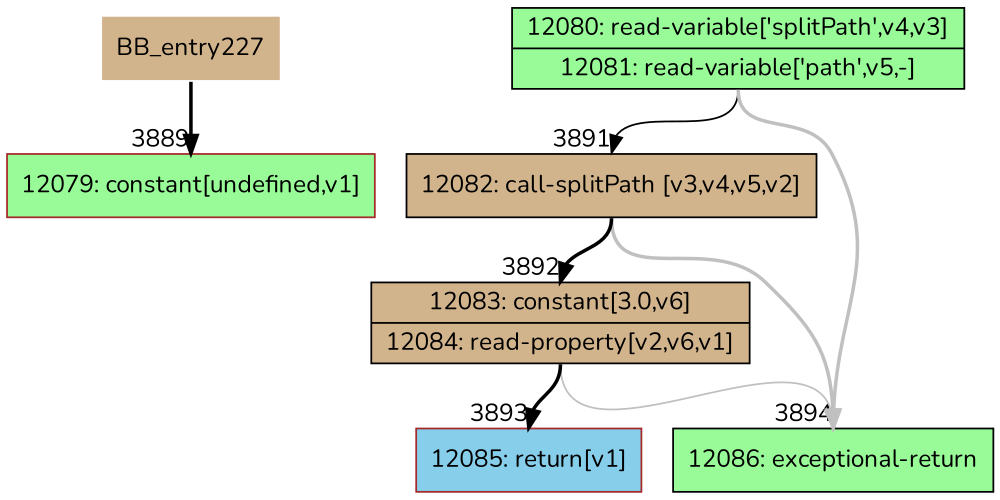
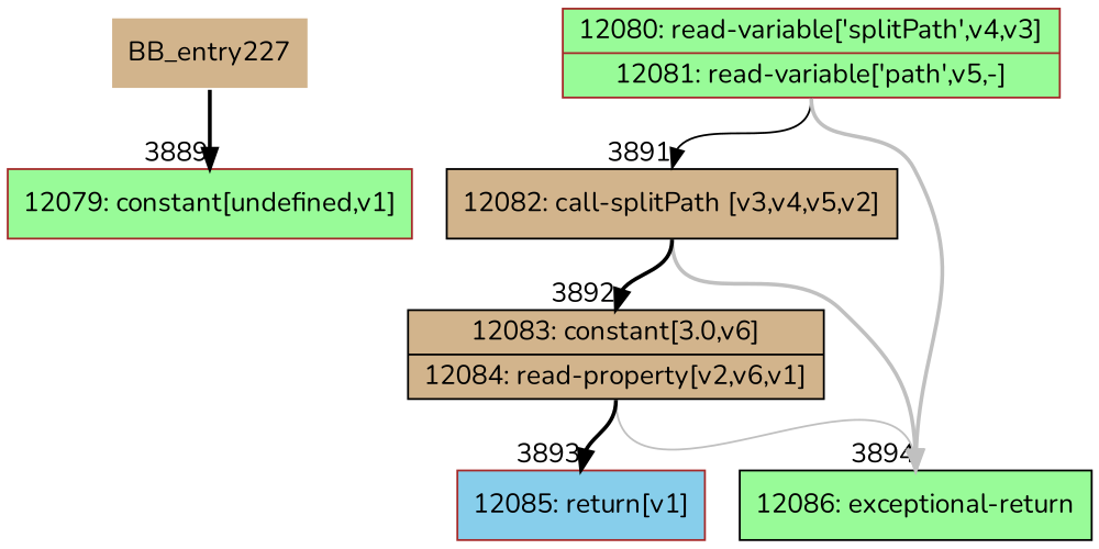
  digraph {
    fontname=Nunito
    rankdir=TD
    node [color=black fillcolor=tan fontname=Nunito shape=record style=filled]
    edge [fontname=Nunito headport=n style=bold tailport=s]
    BB_entry227 [color=brown shape=none]
    n2 [color=brown fillcolor=palegreen label="{12079: constant[undefined,v1]}"]
-   n3 [fillcolor=palegreen label="{12080: read-variable['splitPath',v4,v3]|12081: read-variable['path',v5,-]}"]
+   n3 [color=brown fillcolor=palegreen label="{12080: read-variable['splitPath',v4,v3]|12081: read-variable['path',v5,-]}"]
    n4 [label="{12082: call-splitPath [v3,v4,v5,v2]}"]
    n5 [fillcolor=palegreen label="{12086: exceptional-return}"]
    n6 [label="{12083: constant[3.0,v6]|12084: read-property[v2,v6,v1]}"]
    n7 [color=brown fillcolor=skyblue label="{12085: return[v1]}"]
    BB_entry227 -> n2 [headlabel="    3889"]
    n3 -> n4 [headlabel="      3891" style=solid]
    n3 -> n5 [color=gray headlabel="      3894"]
    n4 -> n5 [color=gray]
    n4 -> n6 [headlabel="      3892"]
    n6 -> n5 [color=gray style=solid]
    n6 -> n7 [headlabel="      3893"]
  }
